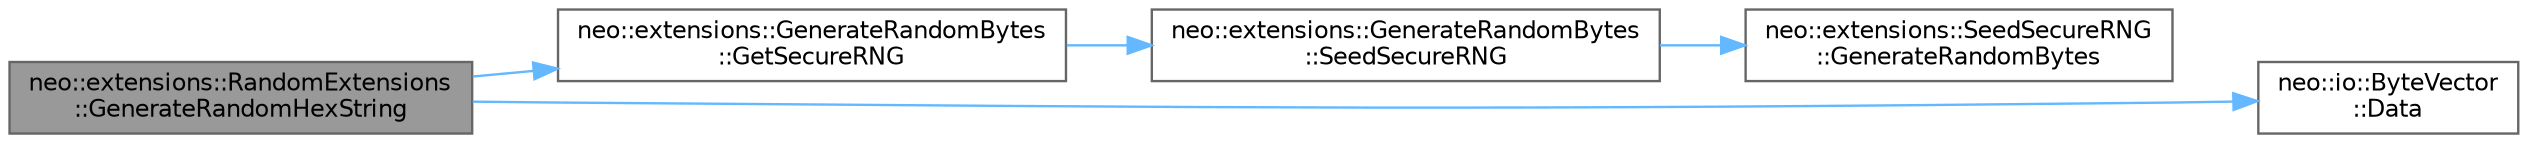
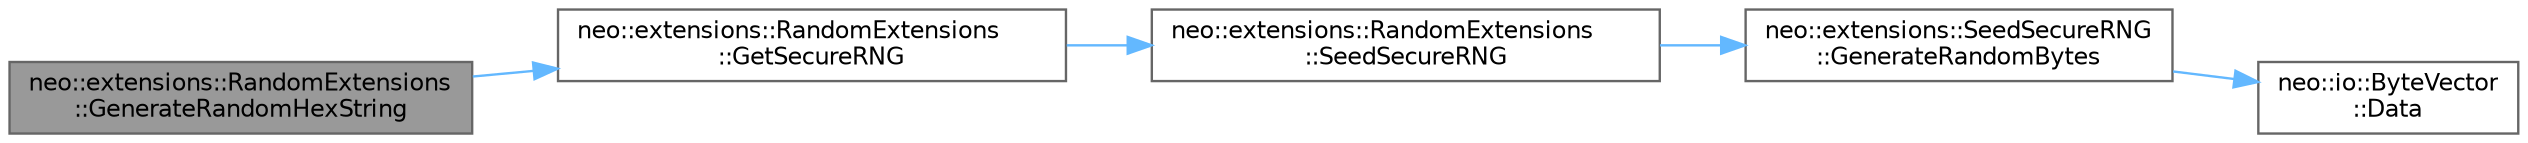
  digraph {
    fontname="DejaVu Sans"
    rankdir=LR
    node [color=grey40 fillcolor=white fontname="DejaVu Sans" fontsize=10 shape=box style=filled]
    edge [color=steelblue1 fontname="DejaVu Sans" fontsize=10 labelfontname=Helvetica labelfontsize=10 style=solid]
    n1 [color=gray40 fillcolor=grey60 fontcolor=black height=0.2 label="neo::extensions::RandomExtensions\l::GenerateRandomHexString" width=0.4]
-   n2 [height=0.2 label="neo::extensions::GenerateRandomBytes\l::GetSecureRNG" width=0.4]
-   n3 [height=0.2 label="neo::extensions::GenerateRandomBytes\l::SeedSecureRNG" width=0.4]
+   n2 [height=0.2 label="neo::extensions::RandomExtensions\l::GetSecureRNG" width=0.4]
+   n3 [height=0.2 label="neo::extensions::RandomExtensions\l::SeedSecureRNG" width=0.4]
    n4 [height=0.2 label="neo::extensions::SeedSecureRNG\l::GenerateRandomBytes" width=0.4]
    n5 [height=0.2 label="neo::io::ByteVector\l::Data" width=0.4]
    n1 -> n2
    n2 -> n3
    n3 -> n4
-   n1 -> n5
+   n4 -> n5
  }
